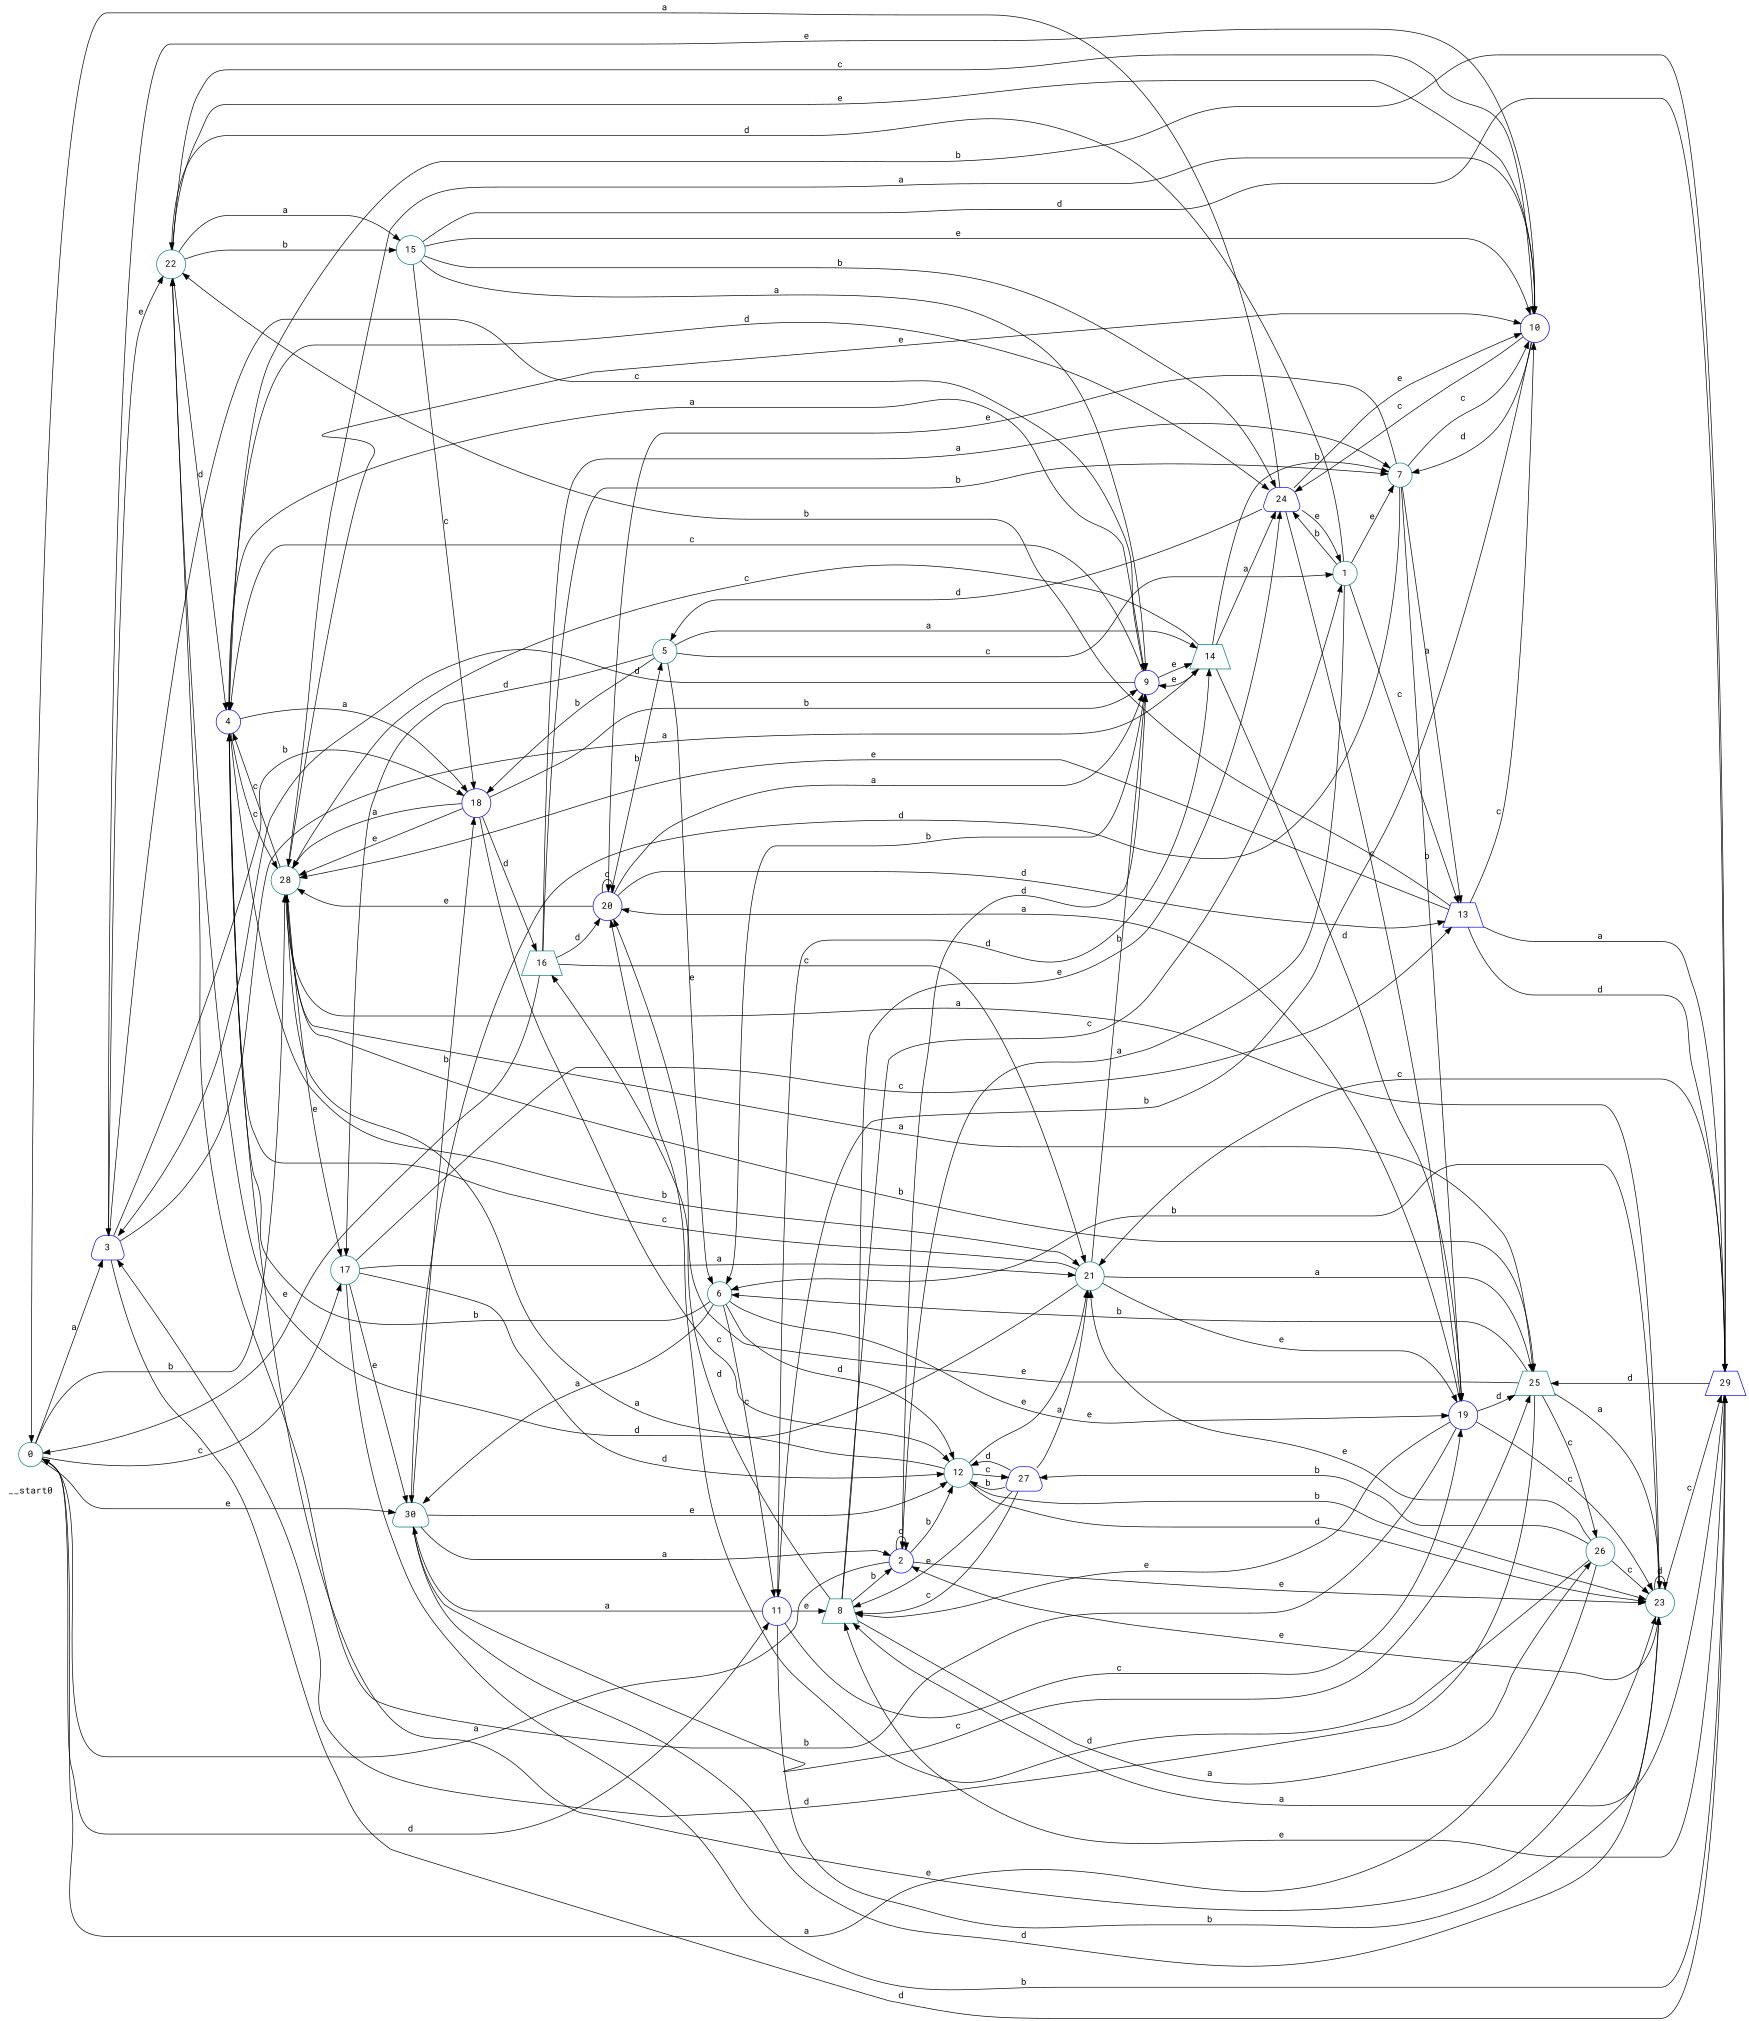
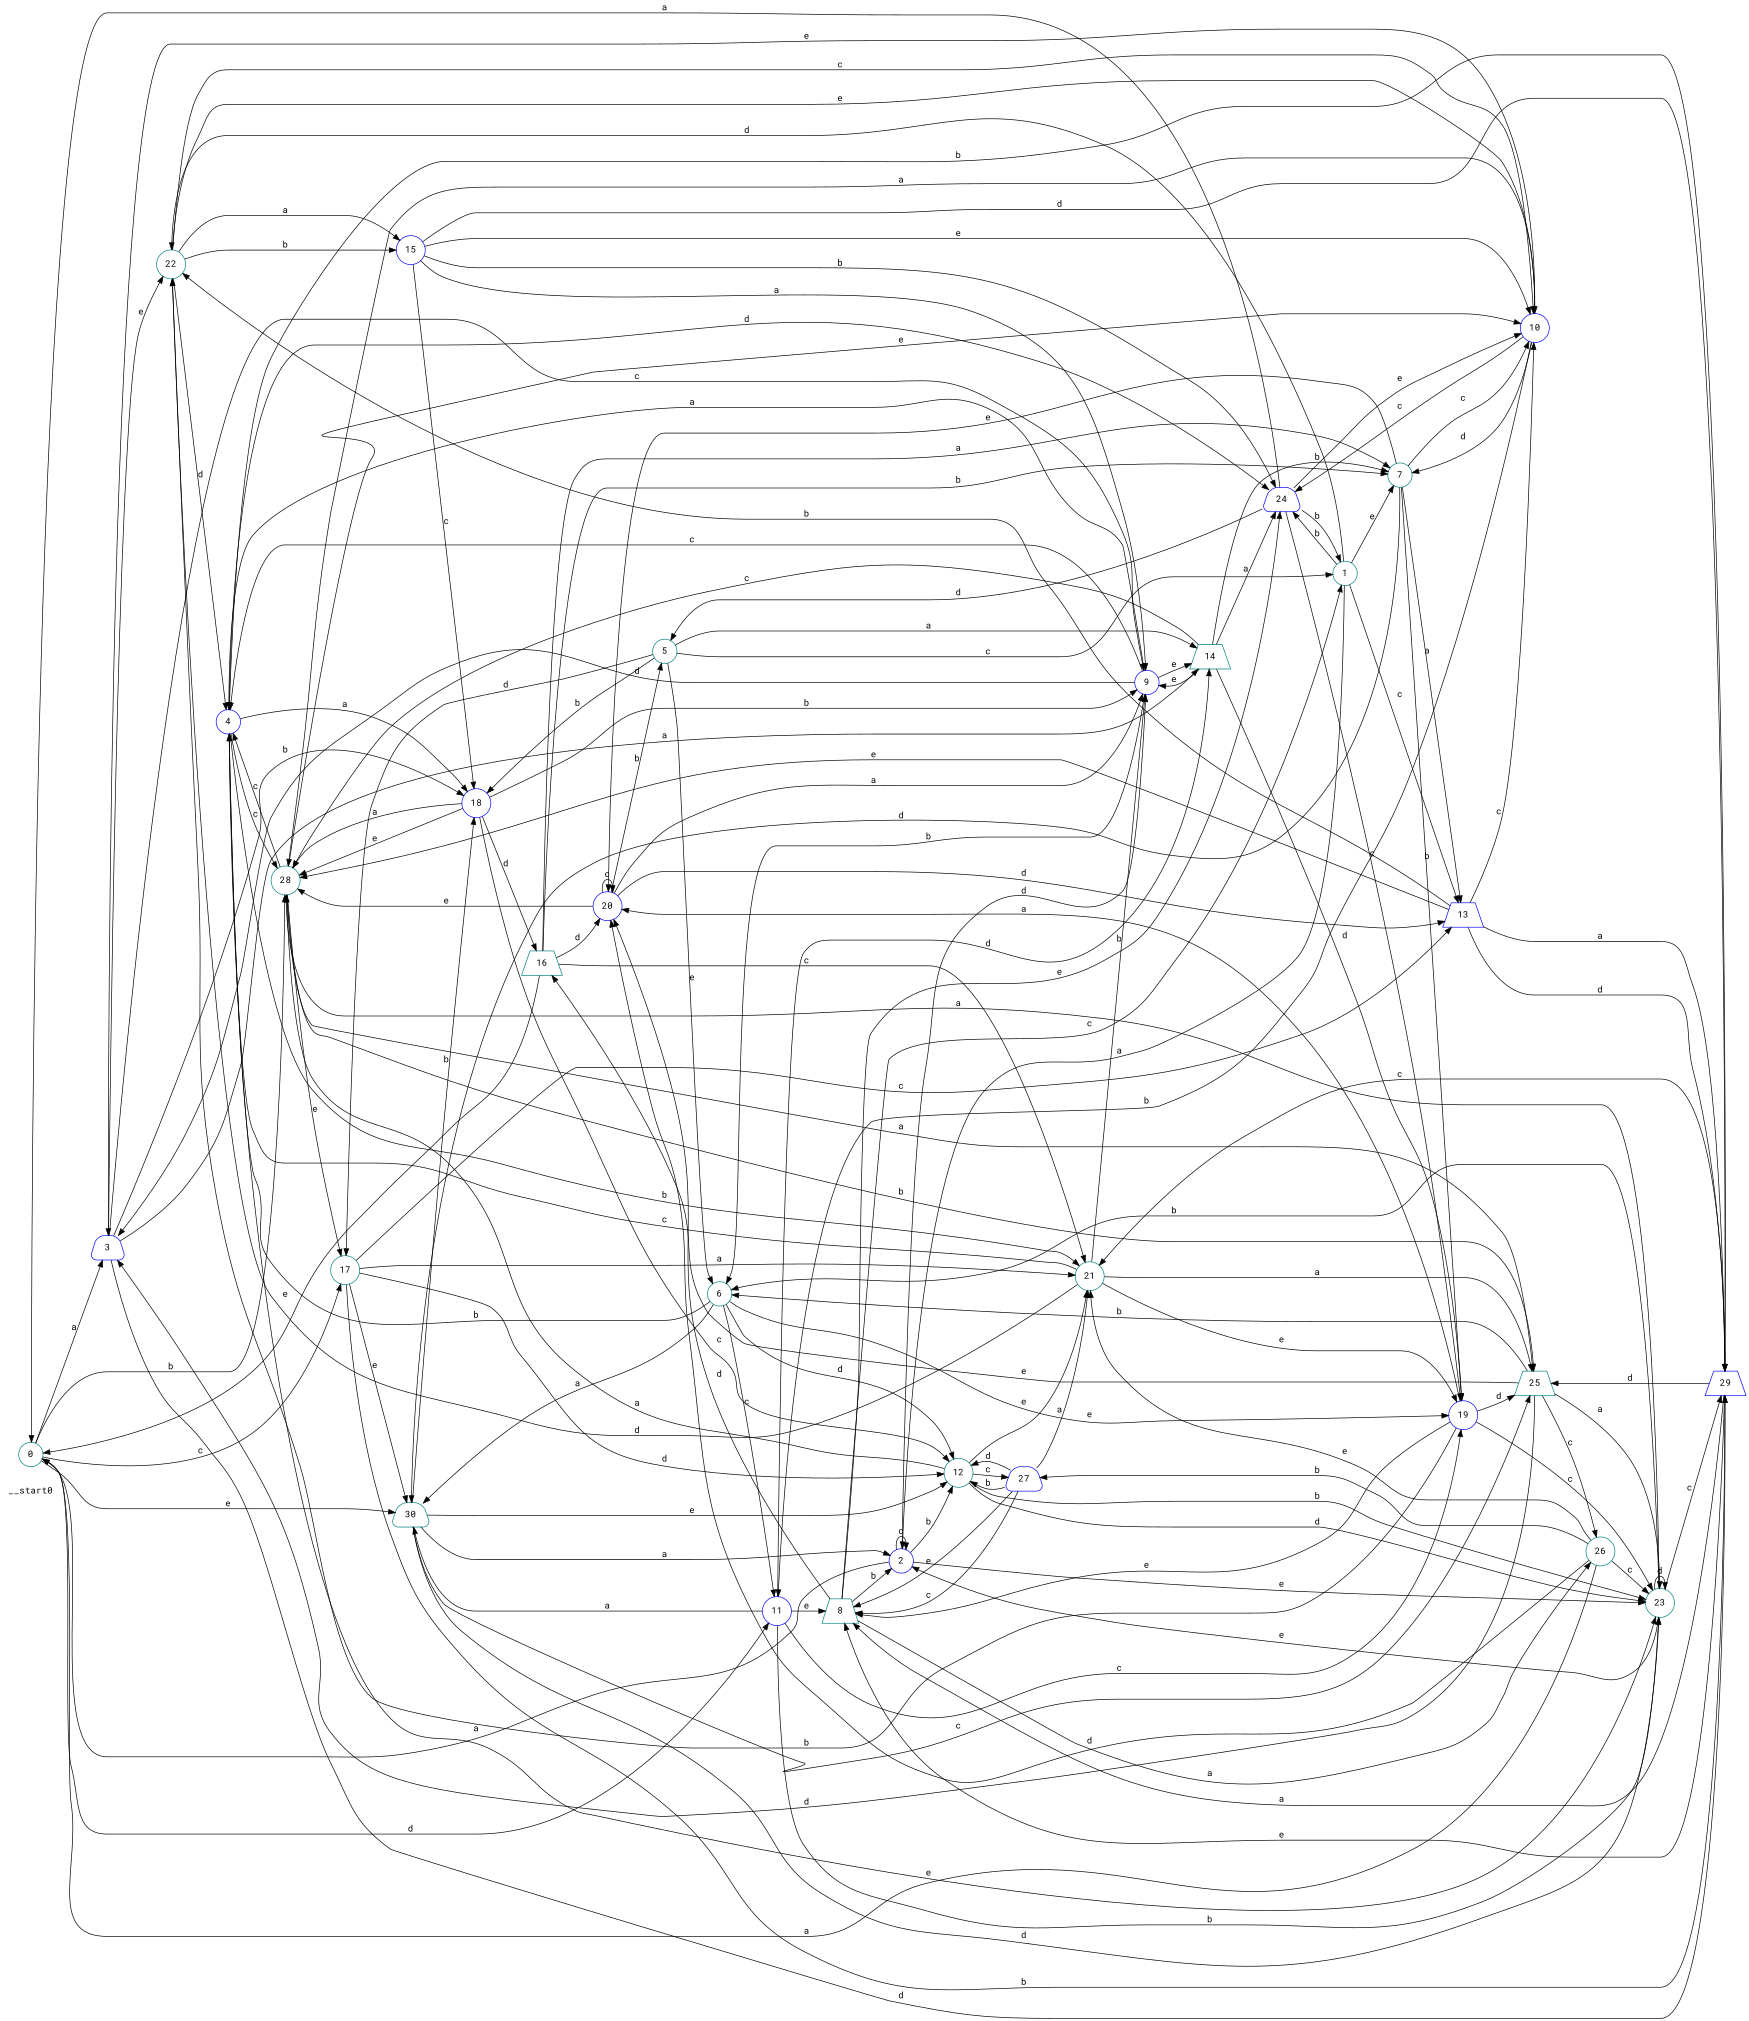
  digraph {
    fontname="Roboto Mono"
    rankdir=LR
    node [color=teal fontname="Roboto Mono" shape=circle fillcolor=white style=filled]
    edge [fontname="Roboto Mono"]
    __start0 [color=blue shape=none fillcolor="" style=""]
    n2 [label=0]
    n3 [color=blue label=3 shape=trapezium style="rounded,filled"]
    n4 [color=blue label=11]
    n5 [label=17]
    n6 [label=28]
    n7 [label=30 shape=trapezium style="rounded,filled"]
    n8 [label=22]
    n9 [color=blue label=9]
    n10 [label=14 shape=trapezium]
    n11 [color=blue label=18]
    n12 [color=blue label=29 shape=trapezium]
    n13 [label=23 style="rounded,filled"]
    n14 [color=blue label=19]
    n15 [label=8 shape=trapezium]
    n16 [color=blue label=13 shape=trapezium]
    n17 [label=12]
    n18 [label=21 style="rounded,filled"]
    n19 [color=blue label=4 style="rounded,filled"]
    n20 [color=blue label=10]
    n21 [label=25 shape=trapezium]
    n22 [color=blue label=2]
    n23 [label=1 style="rounded,filled"]
    n24 [label=7]
    n25 [color=blue label=24 shape=trapezium style="rounded,filled"]
    n26 [color=blue label=20 style="rounded,filled"]
-   n27 [label=15]
+   n27 [color=blue label=15]
    n28 [label=5]
    n29 [label=6 style="rounded,filled"]
    n30 [color=blue label=27 shape=trapezium style="rounded,filled"]
    n31 [label=16 shape=trapezium]
    n32 [label=26 style="rounded,filled"]
    n2 -> n3 [label=a]
    n2 -> n4 [label=d]
    n2 -> n5 [label=c]
    n2 -> n6 [label=b]
    n2 -> n7 [label=e]
    n3 -> n8 [label=e]
    n3 -> n9 [label=c]
    n3 -> n10 [label=a]
    n3 -> n11 [label=b]
    n3 -> n12 [label=d]
    n4 -> n7 [label=a]
    n4 -> n10 [label=d]
    n4 -> n13 [label=b]
    n4 -> n14 [label=c]
    n4 -> n15 [label=e]
    n5 -> n7 [label=e]
    n5 -> n12 [label=b]
    n5 -> n16 [label=c]
    n5 -> n17 [label=d]
    n5 -> n18 [label=a]
    n6 -> n5 [label=e]
    n6 -> n19 [label=c]
    n6 -> n20 [label=e]
    n6 -> n21 [label=a]
    n6 -> n21 [label=b]
    n7 -> n11 [label=b]
    n7 -> n13 [label=d]
    n7 -> n17 [label=e]
    n7 -> n21 [label=c]
    n7 -> n22 [label=a]
    n8 -> n19 [label=d]
    n8 -> n20 [label=c]
    n8 -> n20 [label=e]
    n8 -> n27 [label=a]
    n8 -> n27 [label=b]
    n9 -> n3 [label=d]
    n9 -> n10 [label=e]
    n9 -> n19 [label=a]
    n9 -> n19 [label=c]
    n9 -> n29 [label=b]
    n10 -> n6 [label=c]
    n10 -> n9 [label=e]
    n10 -> n14 [label=d]
    n10 -> n24 [label=b]
    n10 -> n25 [label=a]
    n11 -> n6 [label=a]
    n11 -> n6 [label=e]
    n11 -> n9 [label=b]
    n11 -> n17 [label=c]
    n11 -> n31 [label=d]
    n12 -> n15 [label=a]
    n12 -> n15 [label=e]
    n12 -> n18 [label=c]
    n12 -> n19 [label=b]
    n12 -> n21 [label=d]
    n13 -> n6 [label=a]
    n13 -> n12 [label=c]
    n13 -> n13 [label=d]
    n13 -> n22 [label=e]
    n13 -> n29 [label=b]
    n14 -> n8 [label=b]
    n14 -> n13 [label=c]
    n14 -> n15 [label=e]
    n14 -> n21 [label=d]
    n14 -> n26 [label=a]
    n15 -> n22 [label=b]
    n15 -> n23 [label=c]
    n15 -> n25 [label=e]
    n15 -> n26 [label=d]
    n15 -> n32 [label=a]
    n16 -> n6 [label=e]
    n16 -> n8 [label=b]
    n16 -> n12 [label=a]
    n16 -> n12 [label=d]
    n16 -> n20 [label=c]
    n17 -> n6 [label=a]
    n17 -> n13 [label=b]
    n17 -> n13 [label=d]
    n17 -> n18 [label=e]
    n17 -> n30 [label=c]
    n18 -> n8 [label=d]
    n18 -> n9 [label=b]
    n18 -> n14 [label=e]
    n18 -> n19 [label=c]
    n18 -> n21 [label=a]
    n19 -> n6 [label=c]
    n19 -> n11 [label=a]
    n19 -> n13 [label=e]
    n19 -> n18 [label=b]
    n19 -> n25 [label=d]
    n20 -> n3 [label=e]
    n20 -> n4 [label=b]
    n20 -> n6 [label=a]
    n20 -> n24 [label=d]
    n20 -> n25 [label=c]
    n21 -> n3 [label=d]
    n21 -> n13 [label=a]
    n21 -> n29 [label=b]
    n21 -> n31 [label=e]
    n21 -> n32 [label=c]
    n22 -> n2 [label=a]
    n22 -> n9 [label=d]
    n22 -> n13 [label=e]
    n22 -> n17 [label=b]
    n22 -> n22 [label=c]
    n23 -> n8 [label=d]
    n23 -> n16 [label=c]
    n23 -> n22 [label=a]
    n23 -> n24 [label=e]
    n23 -> n25 [label=b]
    n24 -> n7 [label=d]
    n24 -> n14 [label=b]
    n24 -> n16 [label=a]
    n24 -> n20 [label=c]
    n24 -> n26 [label=e]
    n25 -> n2 [label=a]
    n25 -> n14 [label=c]
    n25 -> n20 [label=e]
-   n25 -> n23 [label=e]
+   n25 -> n23 [label=b]
    n25 -> n28 [label=d]
    n26 -> n6 [label=e]
    n26 -> n9 [label=a]
    n26 -> n16 [label=d]
    n26 -> n26 [label=c]
    n26 -> n28 [label=b]
    n27 -> n9 [label=a]
    n27 -> n11 [label=c]
    n27 -> n12 [label=d]
    n27 -> n20 [label=e]
    n27 -> n25 [label=b]
    n28 -> n5 [label=d]
    n28 -> n10 [label=a]
    n28 -> n11 [label=b]
    n28 -> n23 [label=c]
    n28 -> n29 [label=e]
    n29 -> n4 [label=c]
    n29 -> n7 [label=a]
    n29 -> n14 [label=e]
    n29 -> n17 [label=d]
    n29 -> n19 [label=b]
    n30 -> n15 [label=c]
    n30 -> n15 [label=e]
    n30 -> n17 [label=b]
    n30 -> n17 [label=d]
    n30 -> n18 [label=a]
    n31 -> n2 [label=e]
    n31 -> n18 [label=c]
    n31 -> n24 [label=a]
    n31 -> n24 [label=b]
    n31 -> n26 [label=d]
    n32 -> n2 [label=a]
    n32 -> n13 [label=c]
    n32 -> n18 [label=e]
    n32 -> n26 [label=d]
    n32 -> n30 [label=b]
  }
